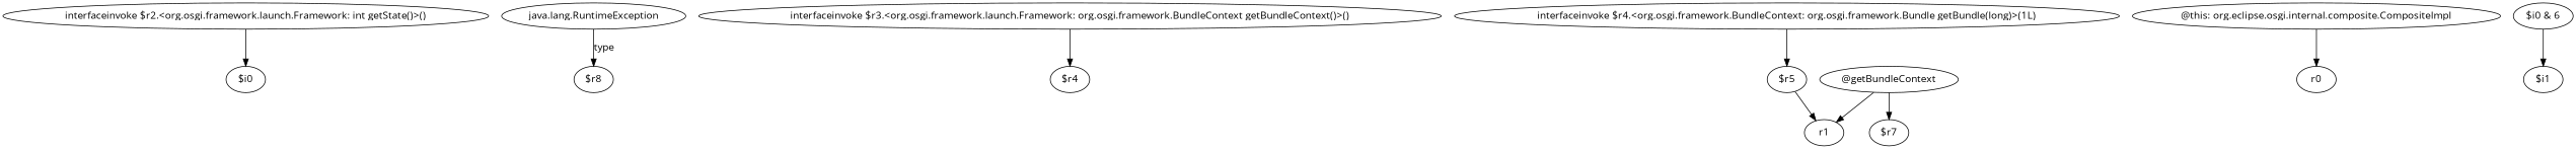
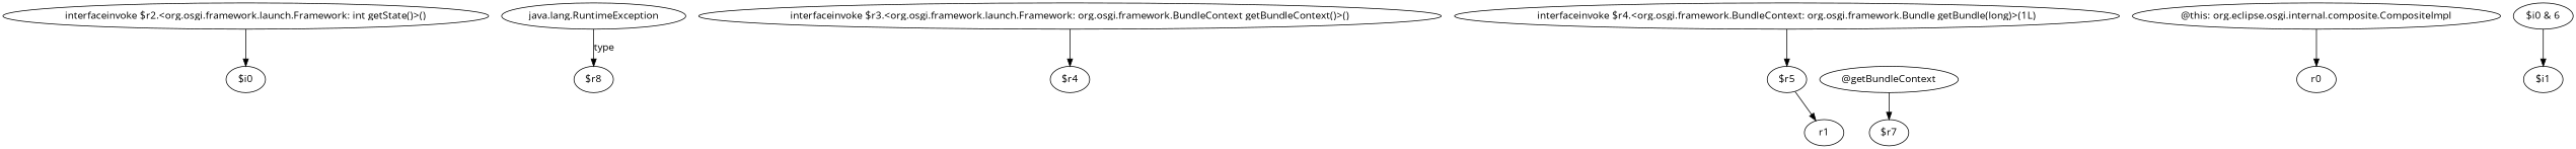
  digraph {
    fontname="Open Sans"
    node [fontname="Open Sans"]
    edge [fontname="Open Sans"]
    n1 [label="interfaceinvoke $r2.<org.osgi.framework.launch.Framework: int getState()>()"]
    n2 [label="$i0"]
    n3 [label="java.lang.RuntimeException"]
    n4 [label="$r8"]
    n5 [label="interfaceinvoke $r3.<org.osgi.framework.launch.Framework: org.osgi.framework.BundleContext getBundleContext()>()"]
    n6 [label="$r4"]
    n7 [label="interfaceinvoke $r4.<org.osgi.framework.BundleContext: org.osgi.framework.Bundle getBundle(long)>(1L)"]
    n8 [label="$r5"]
    n9 [label=r1]
    n10 [label="@getBundleContext"]
    n11 [label="$r7"]
    n12 [label="@this: org.eclipse.osgi.internal.composite.CompositeImpl"]
    n13 [label=r0]
    n14 [label="$i0 & 6"]
    n15 [label="$i1"]
    n1 -> n2
    n3 -> n4 [label=type]
    n5 -> n6
    n7 -> n8
    n8 -> n9
-   n10 -> n9
    n10 -> n11
    n12 -> n13
    n14 -> n15
  }
